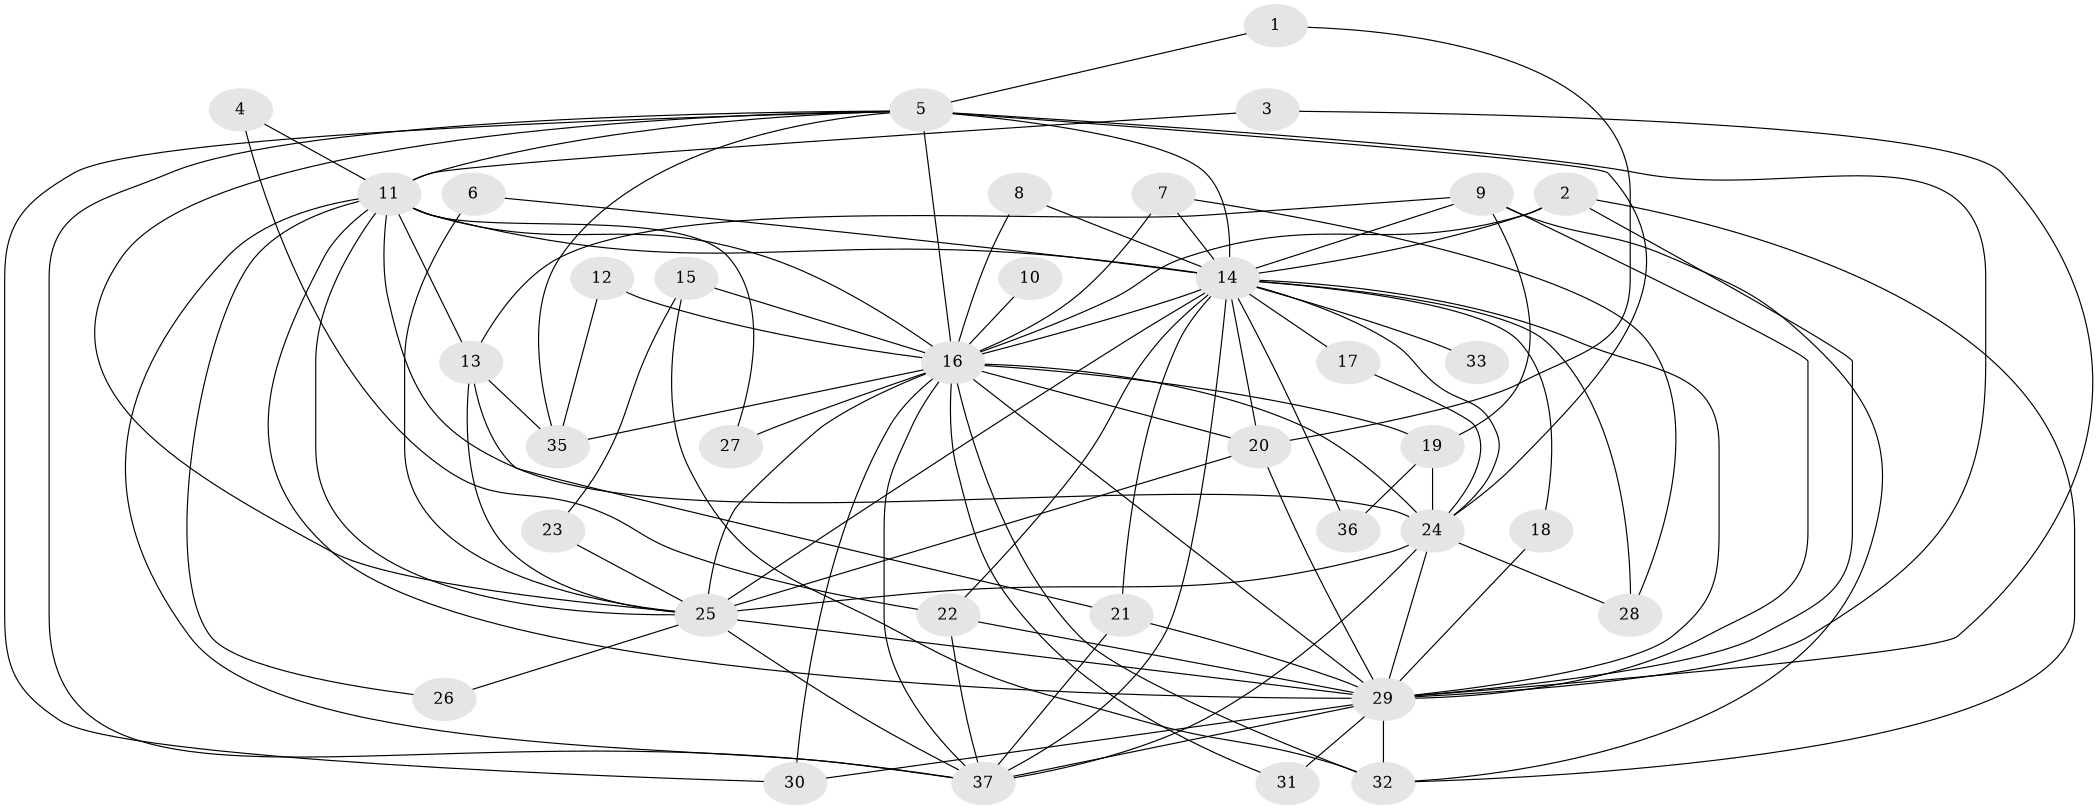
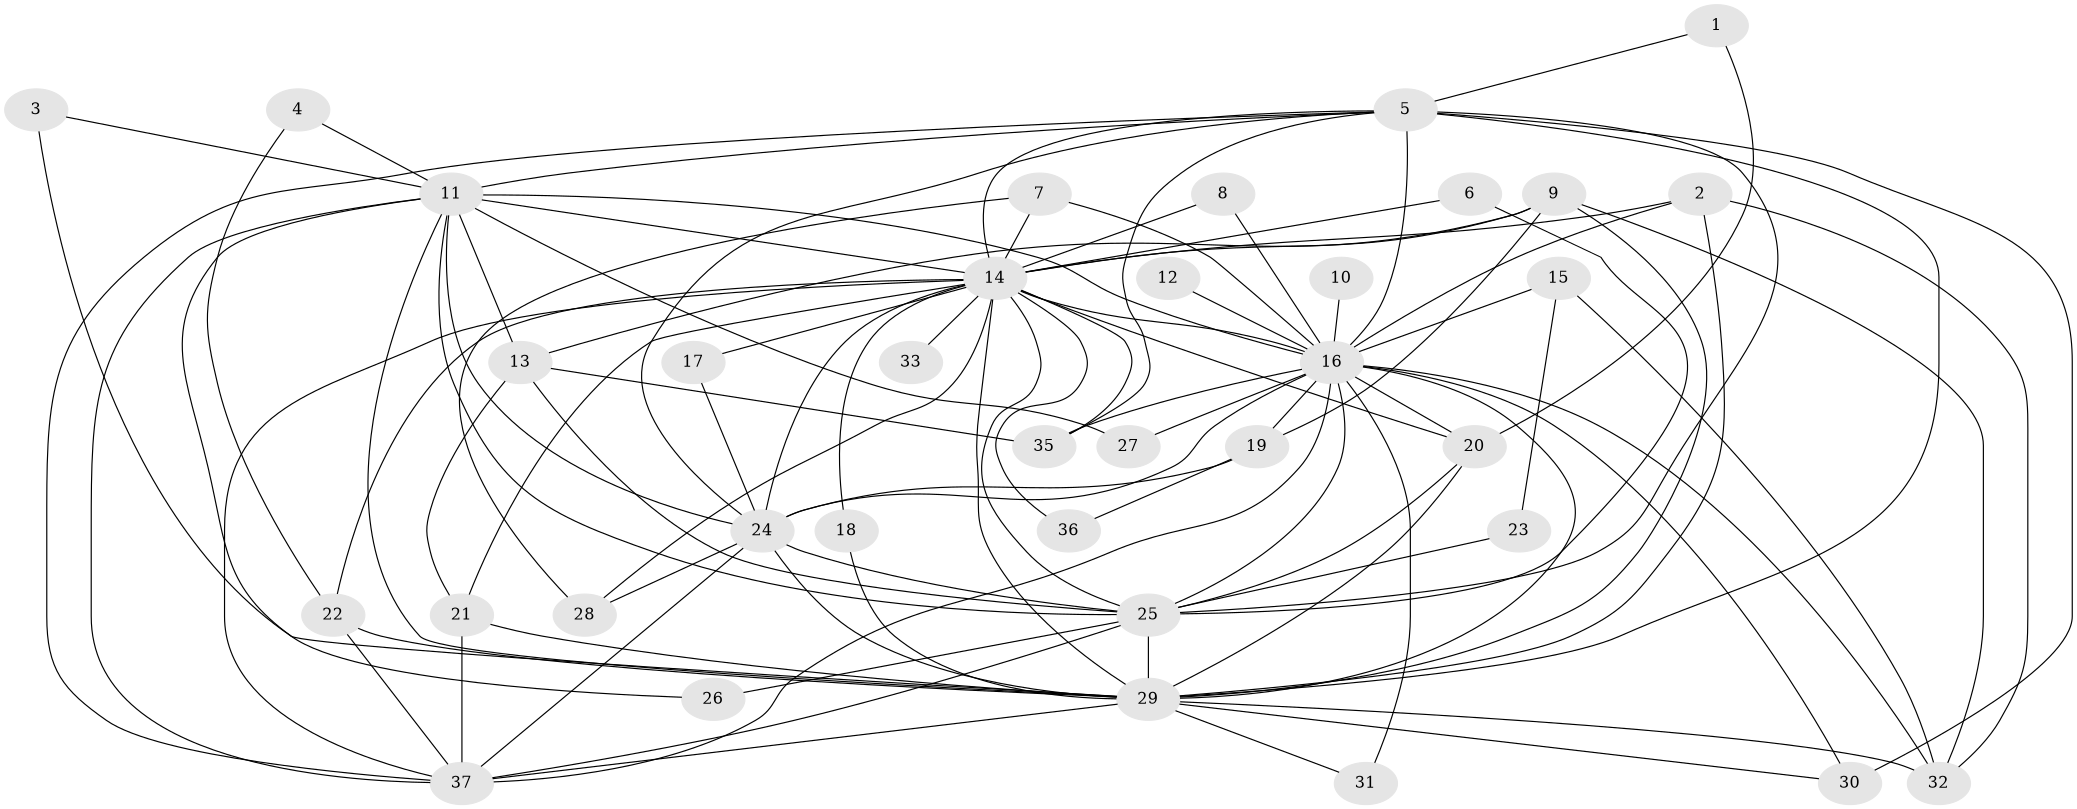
  graph {
    node [color=gray90 style=filled]
    edge [weight=1.0]
    1
    5
    20
    14
    16
    29
    11
    24
    25
    30
    35
    37
    2
    32
    22
    28
    21
    17
    18
    33
    36
    19
    27
    31
    3
    13
    26
    4
    6
    7
    8
    9
    10
    12
    15
    23
    1 -- 5
    1 -- 20
    5 -- 14
    5 -- 16 [weight=3.0]
    5 -- 29 [weight=2.0]
    5 -- 11 [weight=2.0]
    5 -- 24
    5 -- 25 [weight=2.0]
    5 -- 30
    5 -- 35
    5 -- 37
    20 -- 29
    20 -- 25
    14 -- 20
    14 -- 16 [weight=3.0]
    14 -- 29 [weight=3.0]
    14 -- 24 [weight=2.0]
    14 -- 25
-   12 -- 35
+   14 -- 35
    14 -- 37 [weight=3.0]
    14 -- 22
    14 -- 28
    14 -- 21
    14 -- 17
    14 -- 18
    14 -- 33
    14 -- 36
    16 -- 20
    16 -- 29 [weight=4.0]
    16 -- 24 [weight=3.0]
    16 -- 25 [weight=2.0]
    16 -- 30
    16 -- 35
    16 -- 37 [weight=2.0]
    16 -- 32
    16 -- 19
    16 -- 27
    16 -- 31
    29 -- 30
    29 -- 37 [weight=2.0]
    29 -- 32
    29 -- 31
    11 -- 14
    11 -- 16 [weight=3.0]
    11 -- 29 [weight=2.0]
    11 -- 24
    11 -- 25
    11 -- 37
    11 -- 27
    11 -- 13
    11 -- 26
    24 -- 29 [weight=2.0]
    24 -- 25
    24 -- 37
    24 -- 28
    25 -- 29 [weight=3.0]
    25 -- 37
    25 -- 26
    2 -- 14
    2 -- 16
    2 -- 29
    2 -- 32
    22 -- 29
    22 -- 37
    21 -- 29
    21 -- 37
    17 -- 24
    18 -- 29
    19 -- 24
    19 -- 36
    3 -- 29
    3 -- 11
    13 -- 25
    13 -- 35
    13 -- 21
    4 -- 11
    4 -- 22
    6 -- 14
    6 -- 25
    7 -- 14
    7 -- 16
    7 -- 28
    8 -- 14
    8 -- 16
    9 -- 14
    9 -- 29
    9 -- 32
    9 -- 19
    9 -- 13
    10 -- 16
    12 -- 16
    15 -- 16 [weight=2.0]
    15 -- 32
    15 -- 23
    23 -- 25
  }
